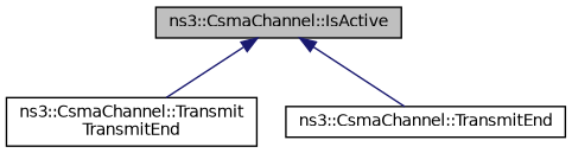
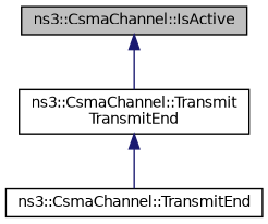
  digraph {
    rankdir=TB
    node [color=black fillcolor=white fontname=Helvetica fontsize=10 shape=record style=filled]
    edge [color=midnightblue dir=back fontname=Helvetica fontsize=10 labelfontname=Helvetica labelfontsize=10 style=solid]
    n1 [fillcolor=grey75 fontcolor=black height=0.2 label="ns3::CsmaChannel::IsActive" width=0.4]
    n2 [height=0.2 label="ns3::CsmaChannel::Transmit\lTransmitEnd" width=0.4]
    n3 [height=0.2 label="ns3::CsmaChannel::TransmitEnd" width=0.4]
    n1 -> n2
-   n1 -> n3
+   n2 -> n3
  }
